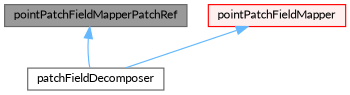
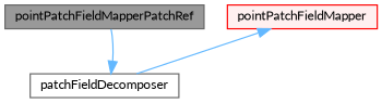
  digraph {
    fontname=Lato
    node [color=gray40 fontname=Lato fontsize=10 shape=box style=filled]
    edge [color=steelblue1 dir=back fontname=Lato fontsize=10 labelfontname=Helvetica labelfontsize=10 style=solid]
    n1 [fillcolor=grey60 fontcolor=black height=0.2 label=pointPatchFieldMapperPatchRef width=0.4]
    n2 [fillcolor=white height=0.2 label=patchFieldDecomposer width=0.4]
    n3 [color=red fillcolor="#FFF0F0" height=0.2 label=pointPatchFieldMapper width=0.4]
-   n1 -> n2
+   n2 -> n1
    n3 -> n2
  }
